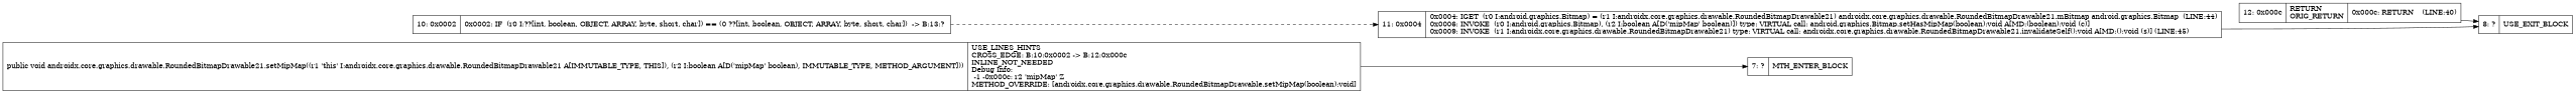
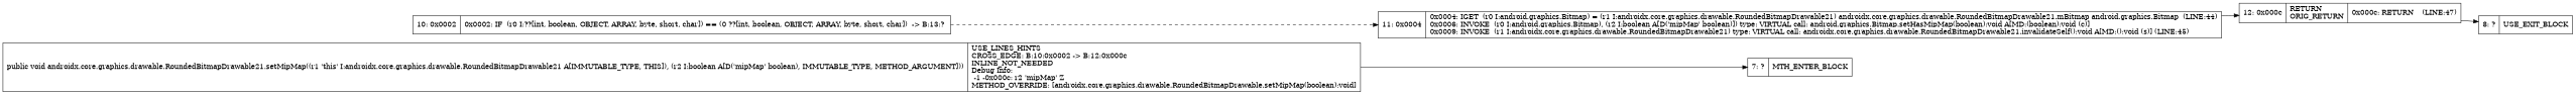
  digraph {
    rankdir=LR
    node [shape=record]
    n1 [label="{7\:\ ?|MTH_ENTER_BLOCK\l}"]
    n2 [label="{10\:\ 0x0002|0x0002: IF  (r0 I:??[int, boolean, OBJECT, ARRAY, byte, short, char]) == (0 ??[int, boolean, OBJECT, ARRAY, byte, short, char])  \-\> B:13:? \l}"]
    n3 [label="{11\:\ 0x0004|0x0004: IGET  (r0 I:android.graphics.Bitmap) = (r1 I:androidx.core.graphics.drawable.RoundedBitmapDrawable21) androidx.core.graphics.drawable.RoundedBitmapDrawable21.mBitmap android.graphics.Bitmap  (LINE:44)\l0x0006: INVOKE  (r0 I:android.graphics.Bitmap), (r2 I:boolean A[D('mipMap' boolean)]) type: VIRTUAL call: android.graphics.Bitmap.setHasMipMap(boolean):void A[MD:(boolean):void (c)]\l0x0009: INVOKE  (r1 I:androidx.core.graphics.drawable.RoundedBitmapDrawable21) type: VIRTUAL call: androidx.core.graphics.drawable.RoundedBitmapDrawable21.invalidateSelf():void A[MD:():void (s)] (LINE:45)\l}"]
-   n4 [label="{12\:\ 0x000c|RETURN\lORIG_RETURN\l|0x000c: RETURN    (LINE:40)\l}"]
+   n4 [label="{12\:\ 0x000c|RETURN\lORIG_RETURN\l|0x000c: RETURN    (LINE:47)\l}"]
    n5 [label="{8\:\ ?|USE_EXIT_BLOCK\l}"]
    n6 [label="{public void androidx.core.graphics.drawable.RoundedBitmapDrawable21.setMipMap((r1 'this' I:androidx.core.graphics.drawable.RoundedBitmapDrawable21 A[IMMUTABLE_TYPE, THIS]), (r2 I:boolean A[D('mipMap' boolean), IMMUTABLE_TYPE, METHOD_ARGUMENT]))  | USE_LINES_HINTS\lCROSS_EDGE: B:10:0x0002 \-\> B:12:0x000c\lINLINE_NOT_NEEDED\lDebug Info:\l  \-1 \-0x000c: r2 'mipMap' Z\lMETHOD_OVERRIDE: [androidx.core.graphics.drawable.RoundedBitmapDrawable.setMipMap(boolean):void]\l}"]
    n2 -> n3 [style=dashed]
-   n3 -> n5
+   n3 -> n4
    n4 -> n5
    n6 -> n1
  }
